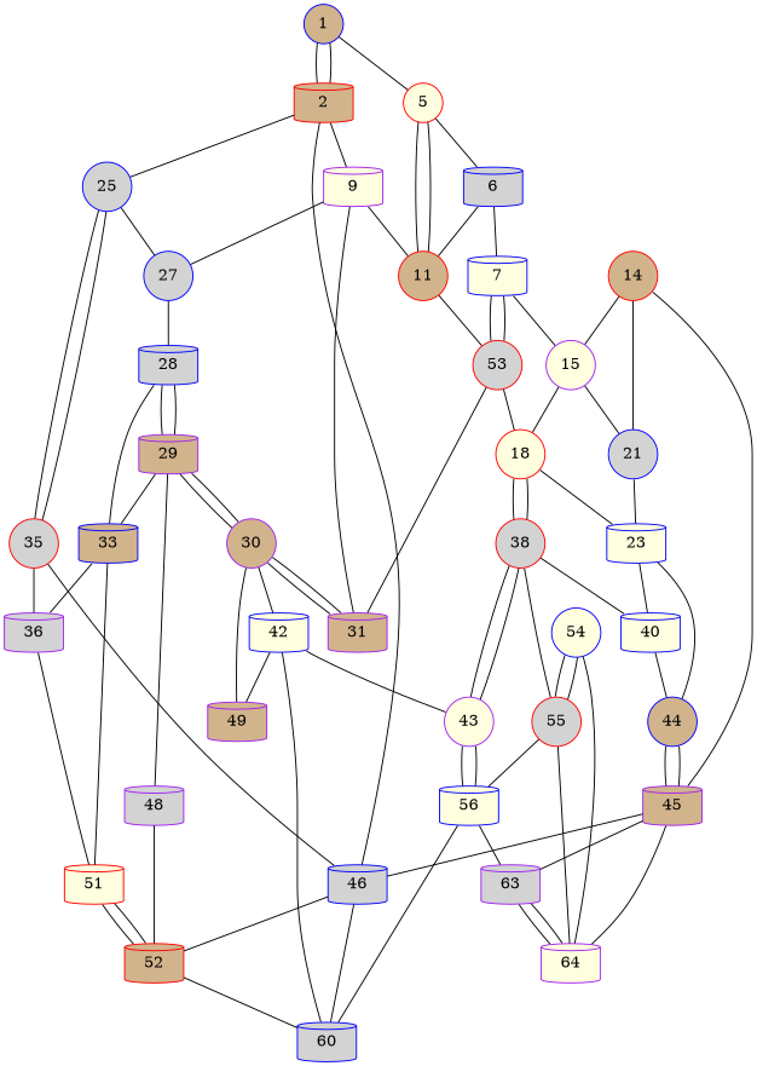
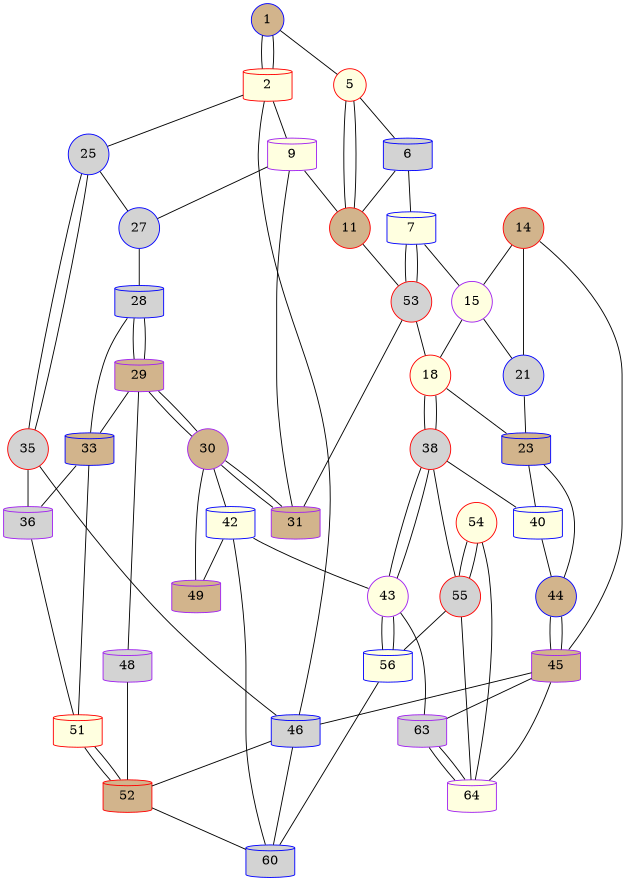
  graph {
    node [color=blue fillcolor=lightyellow shape=cylinder style=filled]
    1 [fillcolor=tan shape=circle]
-   2 [color=red fillcolor=tan super="+3"]
+   2 [color=red super="+3"]
    5 [color=red shape=circle]
    9 [color=purple super="+10"]
    25 [fillcolor=lightgrey shape=circle super="+26"]
    46 [fillcolor=lightgrey super="+67"]
    6 [fillcolor=lightgrey]
    11 [color=red fillcolor=tan shape=circle super="+12"]
    27 [fillcolor=lightgrey shape=circle]
    31 [color=purple fillcolor=tan]
    35 [color=red fillcolor=lightgrey shape=circle super="+47"]
    60 [fillcolor=lightgrey super="+61"]
    52 [color=red fillcolor=tan super="+53"]
    7 [super="+8"]
    n15 [color=red fillcolor=lightgrey label=53 shape=circle super="+17"]
    n16 [color=purple label=15 shape=circle super="+20"]
    14 [color=red fillcolor=tan shape=circle super="+15"]
    21 [fillcolor=lightgrey shape=circle super="+22"]
    45 [color=purple fillcolor=tan super="+66"]
    18 [color=red shape=circle super="+19"]
    28 [fillcolor=lightgrey super="+32"]
-   23 [super="+24"]
+   23 [fillcolor=tan super="+24"]
    38 [color=red fillcolor=lightgrey shape=circle super="+39"]
    63 [color=purple fillcolor=lightgrey]
    64 [color=purple super="+65"]
    40
    44 [fillcolor=tan shape=circle super="+50"]
    43 [color=purple shape=circle]
    55 [color=red fillcolor=lightgrey shape=circle super="+57"]
    29 [color=purple fillcolor=tan super="+34"]
    33 [fillcolor=tan super="+37"]
    36 [color=purple fillcolor=lightgrey super="+58"]
    30 [color=purple fillcolor=tan shape=circle super="+41"]
    48 [color=purple fillcolor=lightgrey]
    51 [color=red]
    42 [super="+59"]
    49 [color=purple fillcolor=tan]
    56 [super="+62"]
-   54 [shape=circle]
+   54 [color=red shape=circle]
    1 -- 2
    1 -- 2
    1 -- 5
    2 -- 9
    2 -- 25
    2 -- 46
    5 -- 6
    5 -- 11
    5 -- 11
    9 -- 11
    9 -- 27
    9 -- 31
    25 -- 27
    25 -- 35
    25 -- 35
    46 -- 60
    46 -- 52
    6 -- 11
    6 -- 7
    11 -- n15
    27 -- 28
    35 -- 46
    35 -- 36 [weight=2]
    52 -- 60
    7 -- n15
    7 -- n15
    7 -- n16
    n15 -- 31
    n15 -- 18
    n16 -- 21
    n16 -- 18
    14 -- n16
    14 -- 21 [weight=2]
    14 -- 45
    21 -- 23
    45 -- 46
    45 -- 63
    45 -- 64
    18 -- 23
    18 -- 38
    18 -- 38
    28 -- 29
    28 -- 29
    28 -- 33
    23 -- 40
    23 -- 44
    38 -- 40
    38 -- 43
    38 -- 43
    38 -- 55
    63 -- 64
    63 -- 64
    40 -- 44
    44 -- 45
    44 -- 45
    43 -- 56
    43 -- 56
    55 -- 64
    55 -- 56
    29 -- 33
    29 -- 30
    29 -- 30
    29 -- 48
    33 -- 36
    33 -- 51
    36 -- 51
    30 -- 31
    30 -- 31
    30 -- 42
    30 -- 49
    48 -- 52
    51 -- 52
    51 -- 52
    42 -- 60
    42 -- 43
    42 -- 49
    56 -- 60
-   56 -- 63
+   43 -- 63
    54 -- 64
    54 -- 55
    54 -- 55
  }
